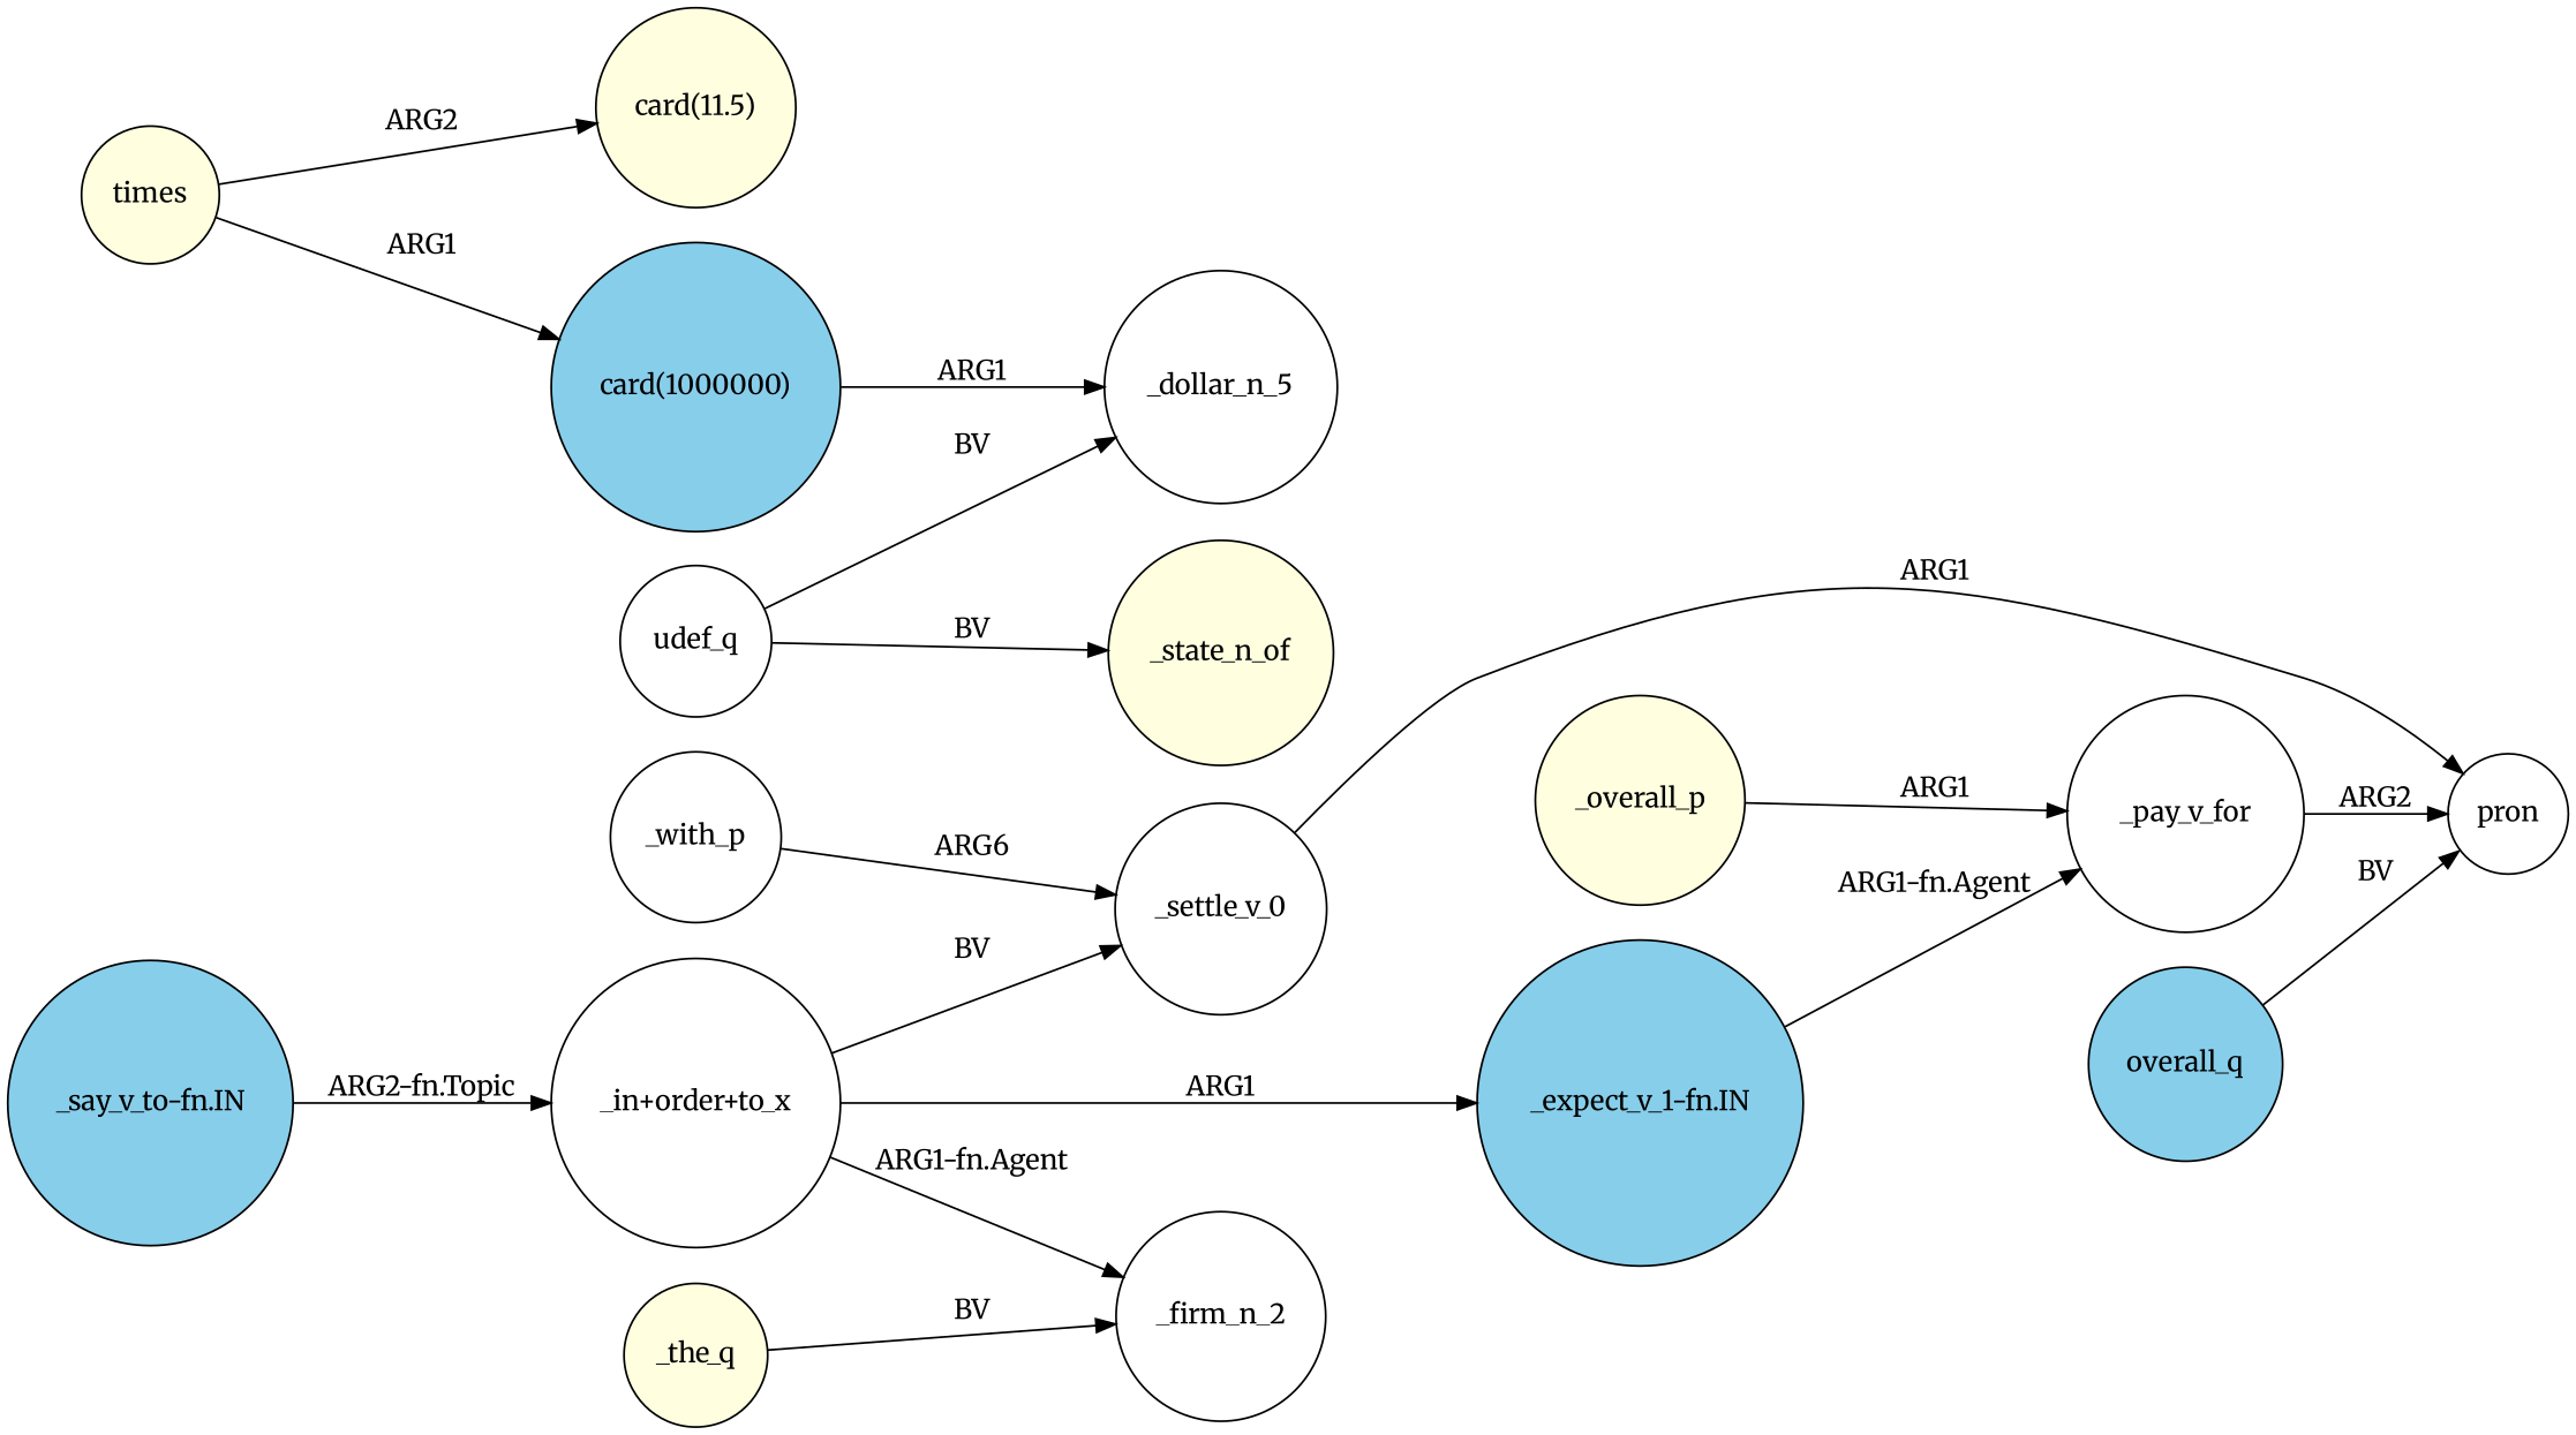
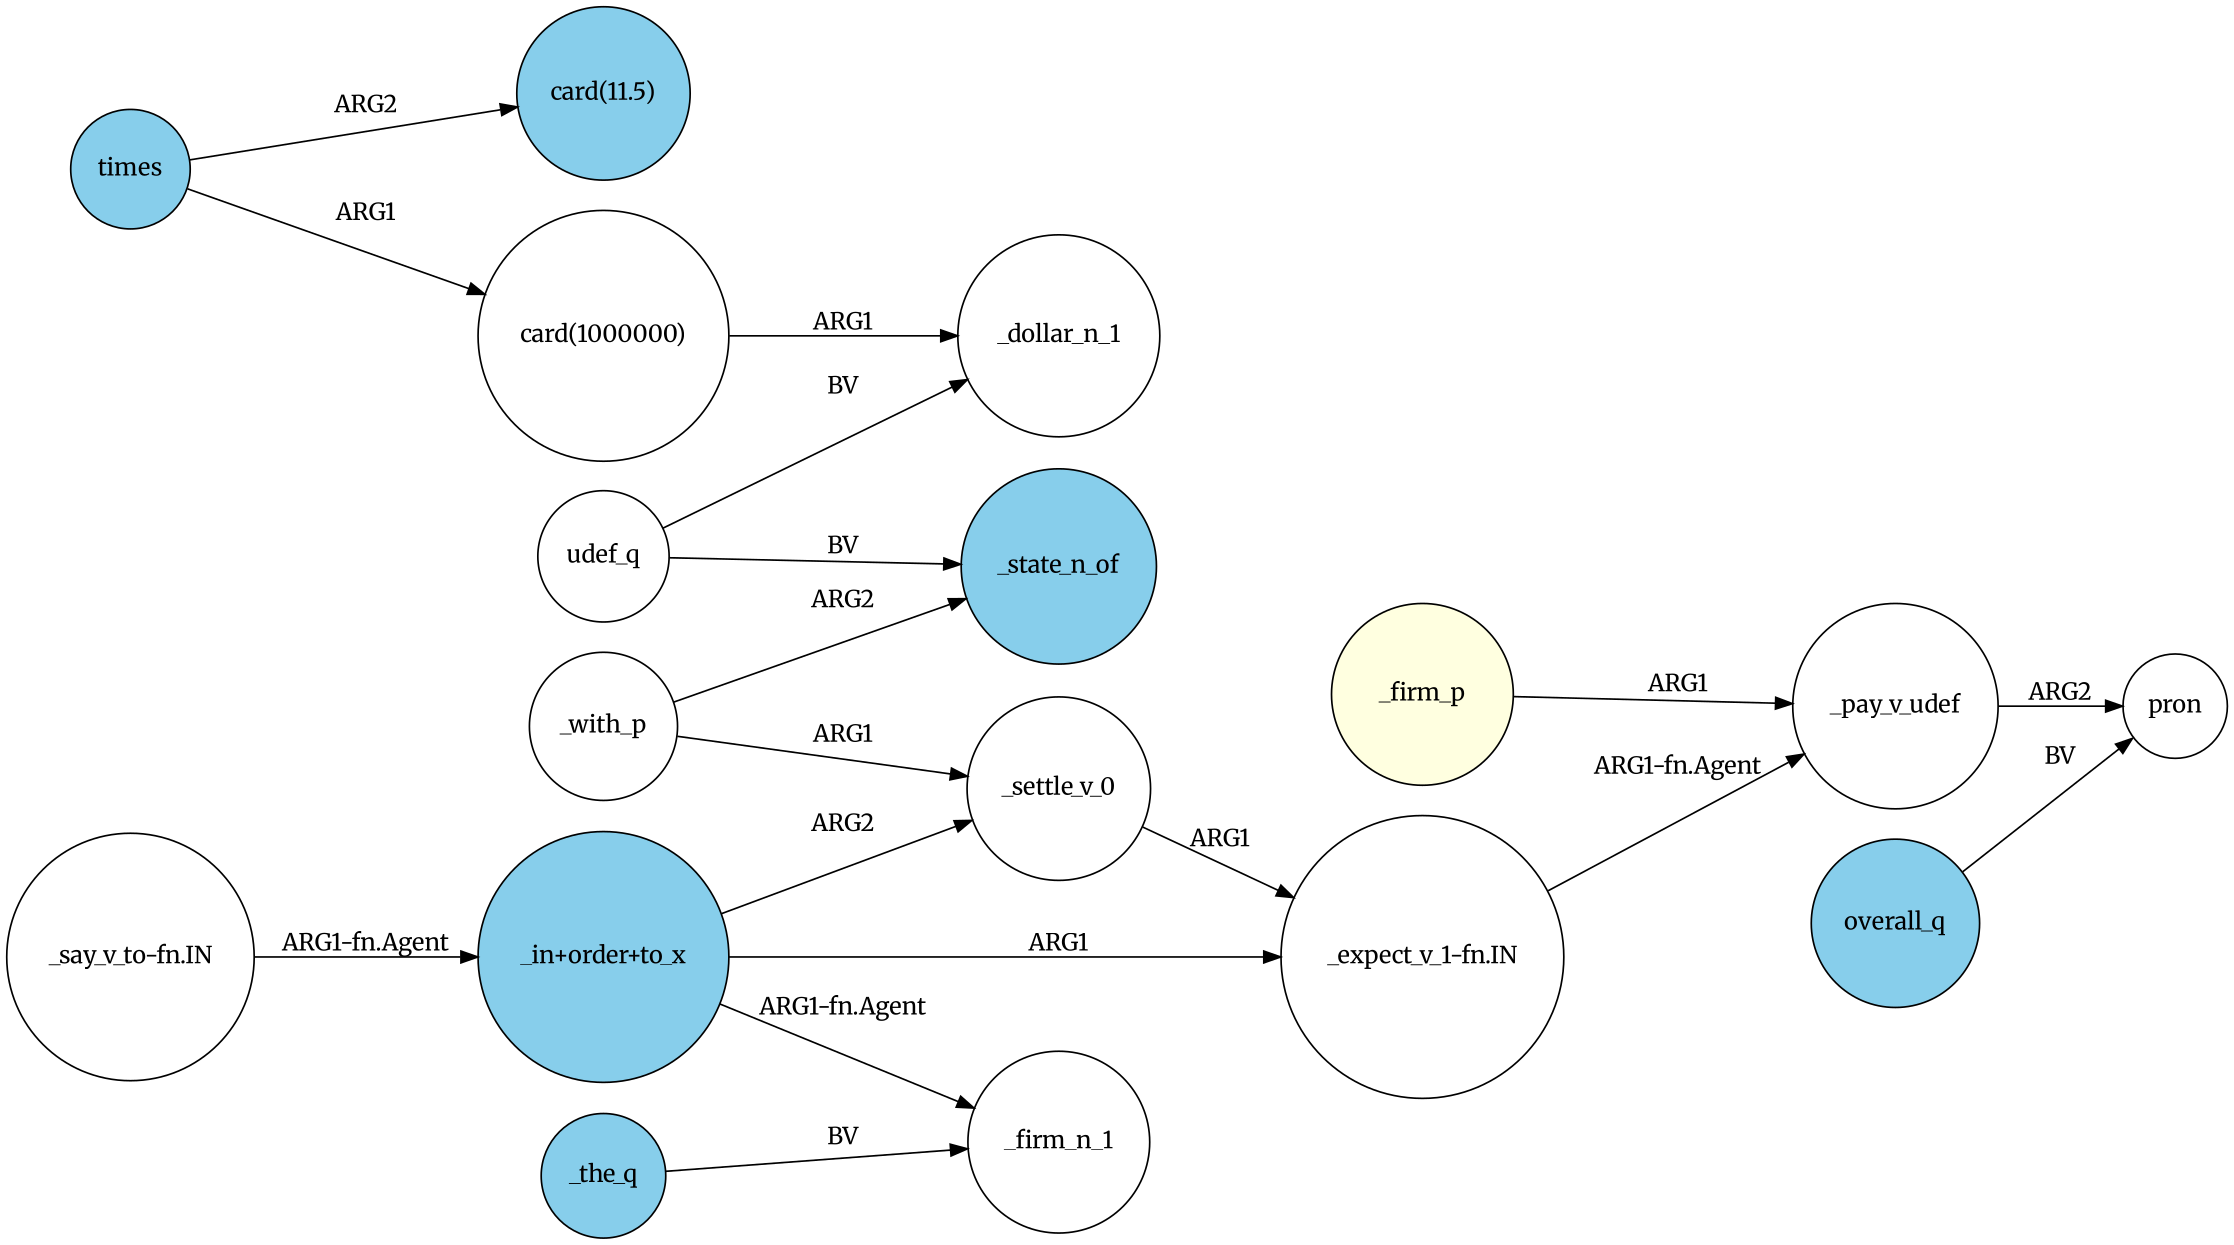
  digraph {
    fontname=Merriweather
    rankdir=LR
    node [fillcolor=white fontname=Merriweather shape=circle style=filled]
    edge [fontname=Merriweather]
-   "card(1000000)" [fillcolor=skyblue]
-   _dollar_n_1 [label=_dollar_n_5]
+   "card(1000000)"
+   _dollar_n_1
    udef_q
-   _state_n_of [fillcolor=lightyellow]
-   times [fillcolor=lightyellow]
-   "card(11.5)" [fillcolor=lightyellow]
-   _overall_p [fillcolor=lightyellow]
-   _pay_v_for
+   _state_n_of [fillcolor=skyblue]
+   times [fillcolor=skyblue]
+   "card(11.5)" [fillcolor=skyblue]
+   _overall_p [fillcolor=lightyellow label=_firm_p]
+   _pay_v_for [label=_pay_v_udef]
    pron
-   "_in+order+to_x"
-   "_say_v_to-fn.IN" [fillcolor=skyblue]
-   _firm_n_1 [label=_firm_n_2]
+   "_in+order+to_x" [fillcolor=skyblue]
+   "_say_v_to-fn.IN"
+   _firm_n_1
    n13 [label=_settle_v_0]
-   "_expect_v_1-fn.IN" [fillcolor=skyblue]
+   "_expect_v_1-fn.IN"
    _with_p
    n16 [fillcolor=skyblue label=overall_q]
-   _the_q [fillcolor=lightyellow]
+   _the_q [fillcolor=skyblue]
    "card(1000000)" -> _dollar_n_1 [label=ARG1]
    udef_q -> _dollar_n_1 [label=BV]
    udef_q -> _state_n_of [label=BV]
    times -> "card(1000000)" [label=ARG1]
    times -> "card(11.5)" [label=ARG2]
    _overall_p -> _pay_v_for [label=ARG1]
    _pay_v_for -> pron [label=ARG2]
    "_in+order+to_x" -> _firm_n_1 [label="ARG1-fn.Agent"]
-   "_in+order+to_x" -> n13 [label=BV]
+   "_in+order+to_x" -> n13 [label=ARG2]
    "_in+order+to_x" -> "_expect_v_1-fn.IN" [label=ARG1]
-   "_say_v_to-fn.IN" -> "_in+order+to_x" [label="ARG2-fn.Topic"]
-   n13 -> pron [label=ARG1]
+   "_say_v_to-fn.IN" -> "_in+order+to_x" [label="ARG1-fn.Agent"]
+   n13 -> "_expect_v_1-fn.IN" [label=ARG1]
    "_expect_v_1-fn.IN" -> _pay_v_for [label="ARG1-fn.Agent"]
-   _with_p -> n13 [label=ARG6]
+   _with_p -> _state_n_of [label=ARG2]
+   _with_p -> n13 [label=ARG1]
    n16 -> pron [label=BV]
    _the_q -> _firm_n_1 [label=BV]
  }
